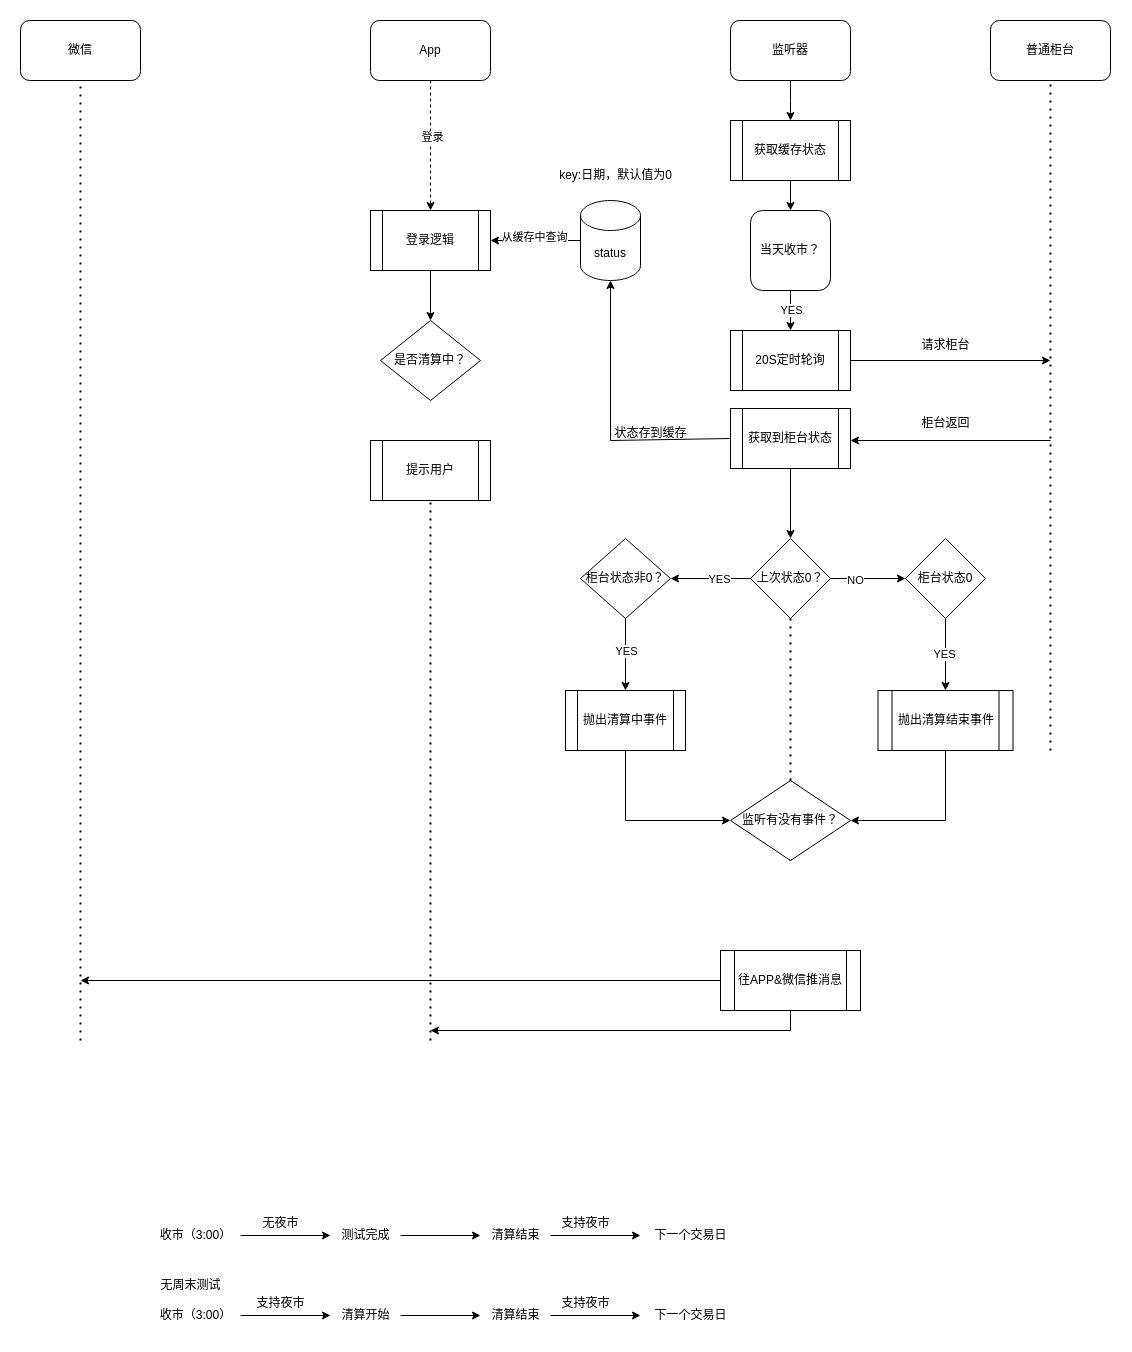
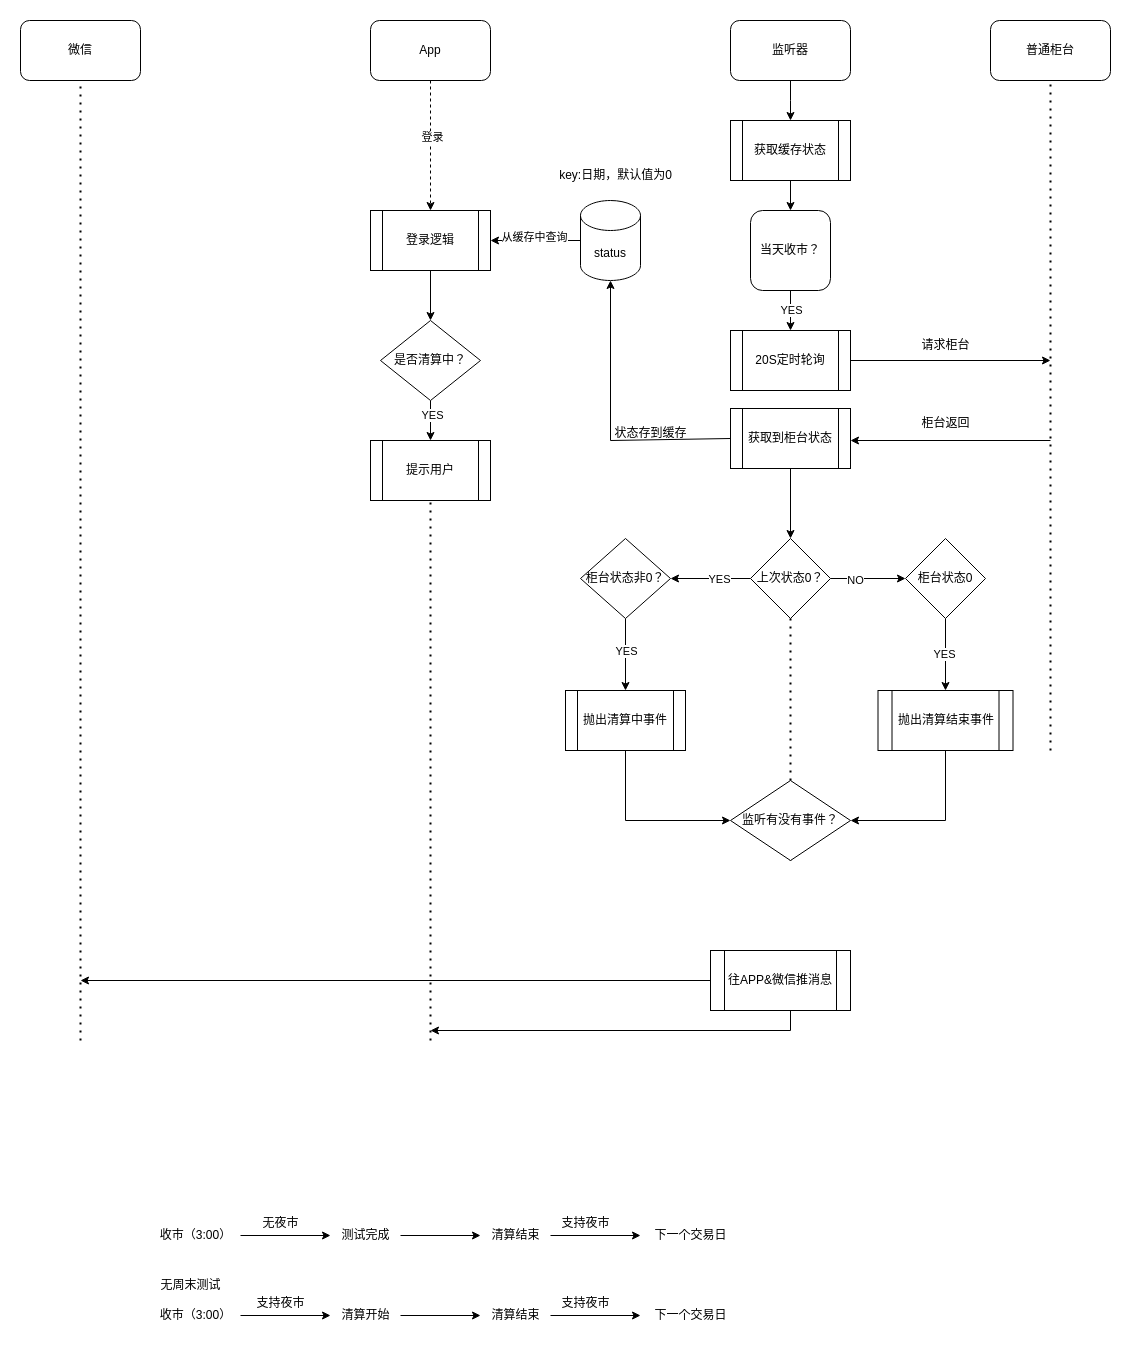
  <mxCell id="0" />
  <mxCell id="1" parent="0" />
  <mxCell id="2" value="status" style="shape=cylinder3;whiteSpace=wrap;html=1;boundedLbl=1;backgroundOutline=1;size=15;" parent="1" vertex="1"><mxGeometry x="580" y="200" width="60" height="80" as="geometry" /></mxCell>
  <mxCell id="3" value="" style="edgeStyle=orthogonalEdgeStyle;rounded=0;orthogonalLoop=1;jettySize=auto;html=1;entryX=0.5;entryY=0;entryDx=0;entryDy=0;dashed=1;" parent="1" source="5" target="43" edge="1"><mxGeometry relative="1" as="geometry"><mxPoint x="430" y="160" as="targetPoint" /></mxGeometry></mxCell>
  <mxCell id="4" value="登录" style="edgeLabel;html=1;align=center;verticalAlign=middle;resizable=0;points=[];" parent="3" vertex="1" connectable="0"><mxGeometry x="-0.139" y="1" relative="1" as="geometry"><mxPoint as="offset" /></mxGeometry></mxCell>
  <mxCell id="5" value="App" style="rounded=1;whiteSpace=wrap;html=1;" parent="1" vertex="1"><mxGeometry x="370" y="20" width="120" height="60" as="geometry" /></mxCell>
  <mxCell id="6" value="" style="edgeStyle=orthogonalEdgeStyle;rounded=0;orthogonalLoop=1;jettySize=auto;html=1;" parent="1" source="7" edge="1"><mxGeometry relative="1" as="geometry"><mxPoint x="790" y="120" as="targetPoint" /></mxGeometry></mxCell>
  <mxCell id="7" value="监听器" style="rounded=1;whiteSpace=wrap;html=1;" parent="1" vertex="1"><mxGeometry x="730" y="20" width="120" height="60" as="geometry" /></mxCell>
  <mxCell id="8" value="普通柜台" style="rounded=1;whiteSpace=wrap;html=1;" parent="1" vertex="1"><mxGeometry x="990" y="20" width="120" height="60" as="geometry" /></mxCell>
  <mxCell id="9" value="" style="endArrow=classic;html=1;rounded=0;exitX=0;exitY=0.5;exitDx=0;exitDy=0;exitPerimeter=0;entryX=1;entryY=0.5;entryDx=0;entryDy=0;" parent="1" source="2" edge="1"><mxGeometry width="50" height="50" relative="1" as="geometry"><mxPoint x="610" y="350" as="sourcePoint" /><mxPoint x="490" y="240" as="targetPoint" /></mxGeometry></mxCell>
  <mxCell id="10" value="从缓存中查询" style="edgeLabel;html=1;align=center;verticalAlign=middle;resizable=0;points=[];" parent="9" vertex="1" connectable="0"><mxGeometry x="0.04" y="-4" relative="1" as="geometry"><mxPoint as="offset" /></mxGeometry></mxCell>
  <mxCell id="11" value="" style="edgeStyle=orthogonalEdgeStyle;rounded=0;orthogonalLoop=1;jettySize=auto;html=1;" parent="1" source="13" target="14" edge="1"><mxGeometry relative="1" as="geometry" /></mxCell>
  <mxCell id="12" value="YES" style="edgeLabel;html=1;align=center;verticalAlign=middle;resizable=0;points=[];" parent="11" vertex="1" connectable="0"><mxGeometry x="-0.067" relative="1" as="geometry"><mxPoint as="offset" /></mxGeometry></mxCell>
  <mxCell id="13" value="当天收市？" style="whiteSpace=wrap;html=1;rounded=1;" parent="1" vertex="1"><mxGeometry x="750" y="210" width="80" height="80" as="geometry" /></mxCell>
  <mxCell id="14" value="20S定时轮询" style="shape=process;whiteSpace=wrap;html=1;backgroundOutline=1;" parent="1" vertex="1"><mxGeometry x="730" y="330" width="120" height="60" as="geometry" /></mxCell>
  <mxCell id="15" value="" style="endArrow=classic;html=1;rounded=0;" parent="1" edge="1"><mxGeometry width="50" height="50" relative="1" as="geometry"><mxPoint x="850" y="360" as="sourcePoint" /><mxPoint x="1050" y="360" as="targetPoint" /></mxGeometry></mxCell>
  <mxCell id="16" value="" style="endArrow=none;dashed=1;html=1;dashPattern=1 3;strokeWidth=2;rounded=0;entryX=0.5;entryY=1;entryDx=0;entryDy=0;" parent="1" target="8" edge="1"><mxGeometry width="50" height="50" relative="1" as="geometry"><mxPoint x="1050" y="750" as="sourcePoint" /><mxPoint x="1110" y="330" as="targetPoint" /></mxGeometry></mxCell>
  <mxCell id="17" value="请求柜台" style="text;html=1;align=center;verticalAlign=middle;resizable=0;points=[];autosize=1;strokeColor=none;fillColor=none;" parent="1" vertex="1"><mxGeometry x="910" y="330" width="70" height="30" as="geometry" /></mxCell>
  <mxCell id="18" value="" style="endArrow=classic;html=1;rounded=0;" parent="1" edge="1"><mxGeometry width="50" height="50" relative="1" as="geometry"><mxPoint x="1050" y="440" as="sourcePoint" /><mxPoint x="850" y="440" as="targetPoint" /></mxGeometry></mxCell>
  <mxCell id="19" value="柜台返回" style="text;html=1;align=center;verticalAlign=middle;resizable=0;points=[];autosize=1;strokeColor=none;fillColor=none;" parent="1" vertex="1"><mxGeometry x="910" y="408" width="70" height="30" as="geometry" /></mxCell>
  <mxCell id="20" value="" style="edgeStyle=orthogonalEdgeStyle;rounded=0;orthogonalLoop=1;jettySize=auto;html=1;" parent="1" source="21" target="30" edge="1"><mxGeometry relative="1" as="geometry" /></mxCell>
  <mxCell id="21" value="获取到柜台状态" style="shape=process;whiteSpace=wrap;html=1;backgroundOutline=1;" parent="1" vertex="1"><mxGeometry x="730" y="408" width="120" height="60" as="geometry" /></mxCell>
  <mxCell id="22" value="" style="endArrow=classic;html=1;rounded=0;entryX=0.5;entryY=1;entryDx=0;entryDy=0;entryPerimeter=0;exitX=0;exitY=0.5;exitDx=0;exitDy=0;" parent="1" source="21" target="2" edge="1"><mxGeometry width="50" height="50" relative="1" as="geometry"><mxPoint x="580" y="430" as="sourcePoint" /><mxPoint x="630" y="380" as="targetPoint" /><Array as="points"><mxPoint x="610" y="440" /></Array></mxGeometry></mxCell>
  <mxCell id="23" value="状态存到缓存" style="text;html=1;align=center;verticalAlign=middle;resizable=0;points=[];autosize=1;strokeColor=none;fillColor=none;" parent="1" vertex="1"><mxGeometry x="600" y="418" width="100" height="30" as="geometry" /></mxCell>
  <mxCell id="24" value="" style="edgeStyle=orthogonalEdgeStyle;rounded=0;orthogonalLoop=1;jettySize=auto;html=1;" parent="1" source="25" target="13" edge="1"><mxGeometry relative="1" as="geometry" /></mxCell>
  <mxCell id="25" value="获取缓存状态" style="shape=process;whiteSpace=wrap;html=1;backgroundOutline=1;" parent="1" vertex="1"><mxGeometry x="730" y="120" width="120" height="60" as="geometry" /></mxCell>
  <mxCell id="26" value="" style="edgeStyle=orthogonalEdgeStyle;rounded=0;orthogonalLoop=1;jettySize=auto;html=1;" parent="1" source="30" target="33" edge="1"><mxGeometry relative="1" as="geometry" /></mxCell>
  <mxCell id="27" value="YES" style="edgeLabel;html=1;align=center;verticalAlign=middle;resizable=0;points=[];" parent="26" vertex="1" connectable="0"><mxGeometry x="-0.2" relative="1" as="geometry"><mxPoint as="offset" /></mxGeometry></mxCell>
  <mxCell id="28" value="" style="edgeStyle=orthogonalEdgeStyle;rounded=0;orthogonalLoop=1;jettySize=auto;html=1;" parent="1" source="30" target="37" edge="1"><mxGeometry relative="1" as="geometry" /></mxCell>
  <mxCell id="29" value="NO" style="edgeLabel;html=1;align=center;verticalAlign=middle;resizable=0;points=[];" parent="28" vertex="1" connectable="0"><mxGeometry x="-0.35" y="-1" relative="1" as="geometry"><mxPoint as="offset" /></mxGeometry></mxCell>
  <mxCell id="30" value="上次状态0？" style="rhombus;whiteSpace=wrap;html=1;" parent="1" vertex="1"><mxGeometry x="750" y="538" width="80" height="80" as="geometry" /></mxCell>
  <mxCell id="31" value="" style="edgeStyle=orthogonalEdgeStyle;rounded=0;orthogonalLoop=1;jettySize=auto;html=1;" parent="1" source="33" target="34" edge="1"><mxGeometry relative="1" as="geometry" /></mxCell>
  <mxCell id="32" value="YES" style="edgeLabel;html=1;align=center;verticalAlign=middle;resizable=0;points=[];" parent="31" vertex="1" connectable="0"><mxGeometry x="-0.108" relative="1" as="geometry"><mxPoint as="offset" /></mxGeometry></mxCell>
  <mxCell id="33" value="柜台状态非0？" style="rhombus;whiteSpace=wrap;html=1;" parent="1" vertex="1"><mxGeometry x="580" y="538" width="90" height="80" as="geometry" /></mxCell>
  <mxCell id="34" value="抛出清算中事件" style="shape=process;whiteSpace=wrap;html=1;backgroundOutline=1;" parent="1" vertex="1"><mxGeometry x="565" y="690" width="120" height="60" as="geometry" /></mxCell>
  <mxCell id="35" value="" style="edgeStyle=orthogonalEdgeStyle;rounded=0;orthogonalLoop=1;jettySize=auto;html=1;" parent="1" source="37" target="38" edge="1"><mxGeometry relative="1" as="geometry" /></mxCell>
  <mxCell id="36" value="YES" style="edgeLabel;html=1;align=center;verticalAlign=middle;resizable=0;points=[];" parent="35" vertex="1" connectable="0"><mxGeometry x="-0.021" y="-2" relative="1" as="geometry"><mxPoint as="offset" /></mxGeometry></mxCell>
  <mxCell id="37" value="柜台状态0" style="rhombus;whiteSpace=wrap;html=1;" parent="1" vertex="1"><mxGeometry x="905" y="538" width="80" height="80" as="geometry" /></mxCell>
  <mxCell id="38" value="抛出清算结束事件" style="shape=process;whiteSpace=wrap;html=1;backgroundOutline=1;" parent="1" vertex="1"><mxGeometry x="877.5" y="690" width="135" height="60" as="geometry" /></mxCell>
  <mxCell id="39" value="微信" style="rounded=1;whiteSpace=wrap;html=1;" parent="1" vertex="1"><mxGeometry x="20" y="20" width="120" height="60" as="geometry" /></mxCell>
  <mxCell id="40" value="" style="endArrow=none;dashed=1;html=1;dashPattern=1 3;strokeWidth=2;rounded=0;entryX=0.5;entryY=1;entryDx=0;entryDy=0;" parent="1" target="39" edge="1"><mxGeometry width="50" height="50" relative="1" as="geometry"><mxPoint x="80" y="1040" as="sourcePoint" /><mxPoint x="90" y="80" as="targetPoint" /></mxGeometry></mxCell>
  <mxCell id="41" value="" style="endArrow=none;dashed=1;html=1;dashPattern=1 3;strokeWidth=2;rounded=0;entryX=0.5;entryY=1;entryDx=0;entryDy=0;" parent="1" target="47" edge="1"><mxGeometry width="50" height="50" relative="1" as="geometry"><mxPoint x="430" y="1040" as="sourcePoint" /><mxPoint x="450" y="560" as="targetPoint" /></mxGeometry></mxCell>
  <mxCell id="42" value="" style="edgeStyle=orthogonalEdgeStyle;rounded=0;orthogonalLoop=1;jettySize=auto;html=1;" parent="1" source="43" target="46" edge="1"><mxGeometry relative="1" as="geometry" /></mxCell>
  <mxCell id="43" value="登录逻辑" style="shape=process;whiteSpace=wrap;html=1;backgroundOutline=1;" parent="1" vertex="1"><mxGeometry x="370" y="210" width="120" height="60" as="geometry" /></mxCell>
+ <mxCell id="44" value="" style="edgeStyle=orthogonalEdgeStyle;rounded=0;orthogonalLoop=1;jettySize=auto;html=1;" parent="1" source="46" target="47" edge="1"><mxGeometry relative="1" as="geometry" /></mxCell>
+ <mxCell id="45" value="YES" style="edgeLabel;html=1;align=center;verticalAlign=middle;resizable=0;points=[];" parent="44" vertex="1" connectable="0"><mxGeometry x="-0.3" y="1" relative="1" as="geometry"><mxPoint as="offset" /></mxGeometry></mxCell>
  <mxCell id="46" value="是否清算中？" style="rhombus;whiteSpace=wrap;html=1;" parent="1" vertex="1"><mxGeometry x="380" y="320" width="100" height="80" as="geometry" /></mxCell>
  <mxCell id="47" value="提示用户" style="shape=process;whiteSpace=wrap;html=1;backgroundOutline=1;" parent="1" vertex="1"><mxGeometry x="370" y="440" width="120" height="60" as="geometry" /></mxCell>
  <mxCell id="48" value="" style="endArrow=none;dashed=1;html=1;dashPattern=1 3;strokeWidth=2;rounded=0;entryX=0.5;entryY=1;entryDx=0;entryDy=0;" parent="1" target="30" edge="1"><mxGeometry width="50" height="50" relative="1" as="geometry"><mxPoint x="790" y="860" as="sourcePoint" /><mxPoint x="820" y="810" as="targetPoint" /></mxGeometry></mxCell>
  <mxCell id="49" value="" style="endArrow=classic;html=1;rounded=0;exitX=0.5;exitY=1;exitDx=0;exitDy=0;entryX=1;entryY=0.5;entryDx=0;entryDy=0;" parent="1" source="38" target="51" edge="1"><mxGeometry width="50" height="50" relative="1" as="geometry"><mxPoint x="830" y="840" as="sourcePoint" /><mxPoint x="790" y="720" as="targetPoint" /><Array as="points"><mxPoint x="945" y="820" /></Array></mxGeometry></mxCell>
  <mxCell id="50" value="" style="endArrow=classic;html=1;rounded=0;entryX=0;entryY=0.5;entryDx=0;entryDy=0;exitX=0.5;exitY=1;exitDx=0;exitDy=0;" parent="1" source="34" target="51" edge="1"><mxGeometry width="50" height="50" relative="1" as="geometry"><mxPoint x="690" y="720" as="sourcePoint" /><mxPoint x="790" y="720" as="targetPoint" /><Array as="points"><mxPoint x="625" y="820" /></Array></mxGeometry></mxCell>
  <mxCell id="51" value="监听有没有事件？" style="rhombus;whiteSpace=wrap;html=1;" parent="1" vertex="1"><mxGeometry x="730" y="780" width="120" height="80" as="geometry" /></mxCell>
  <mxCell id="52" style="edgeStyle=orthogonalEdgeStyle;rounded=0;orthogonalLoop=1;jettySize=auto;html=1;" parent="1" source="54" edge="1"><mxGeometry relative="1" as="geometry"><mxPoint x="80" y="980" as="targetPoint" /></mxGeometry></mxCell>
  <mxCell id="53" style="edgeStyle=orthogonalEdgeStyle;rounded=0;orthogonalLoop=1;jettySize=auto;html=1;" parent="1" source="54" edge="1"><mxGeometry relative="1" as="geometry"><mxPoint x="430" y="1030" as="targetPoint" /><Array as="points"><mxPoint x="790" y="1030" /></Array></mxGeometry></mxCell>
- <mxCell id="54" value="往APP&amp;amp;微信推消息" style="shape=process;whiteSpace=wrap;html=1;backgroundOutline=1;" parent="1" vertex="1"><mxGeometry x="720" y="950" width="140" height="60" as="geometry" /></mxCell>
+ <mxCell id="54" value="往APP&amp;amp;微信推消息" style="shape=process;whiteSpace=wrap;html=1;backgroundOutline=1;" parent="1" vertex="1"><mxGeometry x="710" y="950" width="140" height="60" as="geometry" /></mxCell>
  <mxCell id="55" value="key:日期，默认值为0" style="text;html=1;align=center;verticalAlign=middle;resizable=0;points=[];autosize=1;strokeColor=none;fillColor=none;" parent="1" vertex="1"><mxGeometry x="545" y="160" width="140" height="30" as="geometry" /></mxCell>
  <mxCell id="56" value="" style="edgeStyle=orthogonalEdgeStyle;rounded=0;orthogonalLoop=1;jettySize=auto;html=1;" edge="1" parent="1" source="57" target="59"><mxGeometry relative="1" as="geometry" /></mxCell>
  <mxCell id="57" value="收市（3:00）" style="text;html=1;align=center;verticalAlign=middle;resizable=0;points=[];autosize=1;strokeColor=none;fillColor=none;" vertex="1" parent="1"><mxGeometry x="150" y="1220" width="90" height="30" as="geometry" /></mxCell>
  <mxCell id="58" value="" style="edgeStyle=orthogonalEdgeStyle;rounded=0;orthogonalLoop=1;jettySize=auto;html=1;" edge="1" parent="1" source="59" target="62"><mxGeometry relative="1" as="geometry" /></mxCell>
  <mxCell id="59" value="测试完成" style="text;html=1;align=center;verticalAlign=middle;resizable=0;points=[];autosize=1;strokeColor=none;fillColor=none;" vertex="1" parent="1"><mxGeometry x="330" y="1220" width="70" height="30" as="geometry" /></mxCell>
  <mxCell id="60" value="无夜市" style="text;html=1;align=center;verticalAlign=middle;resizable=0;points=[];autosize=1;strokeColor=none;fillColor=none;" vertex="1" parent="1"><mxGeometry x="250" y="1208" width="60" height="30" as="geometry" /></mxCell>
  <mxCell id="61" value="" style="edgeStyle=orthogonalEdgeStyle;rounded=0;orthogonalLoop=1;jettySize=auto;html=1;" edge="1" parent="1" source="62" target="71"><mxGeometry relative="1" as="geometry" /></mxCell>
  <mxCell id="62" value="清算结束" style="text;html=1;align=center;verticalAlign=middle;resizable=0;points=[];autosize=1;strokeColor=none;fillColor=none;" vertex="1" parent="1"><mxGeometry x="480" y="1220" width="70" height="30" as="geometry" /></mxCell>
  <mxCell id="63" value="" style="edgeStyle=orthogonalEdgeStyle;rounded=0;orthogonalLoop=1;jettySize=auto;html=1;" edge="1" parent="1" source="64" target="66"><mxGeometry relative="1" as="geometry" /></mxCell>
  <mxCell id="64" value="收市（3:00）" style="text;html=1;align=center;verticalAlign=middle;resizable=0;points=[];autosize=1;strokeColor=none;fillColor=none;" vertex="1" parent="1"><mxGeometry x="150" y="1300" width="90" height="30" as="geometry" /></mxCell>
  <mxCell id="65" value="" style="edgeStyle=orthogonalEdgeStyle;rounded=0;orthogonalLoop=1;jettySize=auto;html=1;" edge="1" parent="1" source="66" target="69"><mxGeometry relative="1" as="geometry" /></mxCell>
  <mxCell id="66" value="清算开始" style="text;html=1;align=center;verticalAlign=middle;resizable=0;points=[];autosize=1;strokeColor=none;fillColor=none;" vertex="1" parent="1"><mxGeometry x="330" y="1300" width="70" height="30" as="geometry" /></mxCell>
  <mxCell id="67" value="支持夜市" style="text;html=1;align=center;verticalAlign=middle;resizable=0;points=[];autosize=1;strokeColor=none;fillColor=none;" vertex="1" parent="1"><mxGeometry x="245" y="1288" width="70" height="30" as="geometry" /></mxCell>
  <mxCell id="68" value="" style="edgeStyle=orthogonalEdgeStyle;rounded=0;orthogonalLoop=1;jettySize=auto;html=1;" edge="1" parent="1" source="69" target="72"><mxGeometry relative="1" as="geometry" /></mxCell>
  <mxCell id="69" value="清算结束" style="text;html=1;align=center;verticalAlign=middle;resizable=0;points=[];autosize=1;strokeColor=none;fillColor=none;" vertex="1" parent="1"><mxGeometry x="480" y="1300" width="70" height="30" as="geometry" /></mxCell>
  <mxCell id="70" value="无周末测试" style="text;html=1;align=center;verticalAlign=middle;resizable=0;points=[];autosize=1;strokeColor=none;fillColor=none;" vertex="1" parent="1"><mxGeometry x="150" y="1270" width="80" height="30" as="geometry" /></mxCell>
  <mxCell id="71" value="下一个交易日" style="text;html=1;align=center;verticalAlign=middle;resizable=0;points=[];autosize=1;strokeColor=none;fillColor=none;" vertex="1" parent="1"><mxGeometry x="640" y="1220" width="100" height="30" as="geometry" /></mxCell>
  <mxCell id="72" value="下一个交易日" style="text;html=1;align=center;verticalAlign=middle;resizable=0;points=[];autosize=1;strokeColor=none;fillColor=none;" vertex="1" parent="1"><mxGeometry x="640" y="1300" width="100" height="30" as="geometry" /></mxCell>
  <mxCell id="73" value="支持夜市" style="text;html=1;align=center;verticalAlign=middle;resizable=0;points=[];autosize=1;strokeColor=none;fillColor=none;" vertex="1" parent="1"><mxGeometry x="550" y="1208" width="70" height="30" as="geometry" /></mxCell>
  <mxCell id="74" value="支持夜市" style="text;html=1;align=center;verticalAlign=middle;resizable=0;points=[];autosize=1;strokeColor=none;fillColor=none;" vertex="1" parent="1"><mxGeometry x="550" y="1288" width="70" height="30" as="geometry" /></mxCell>
